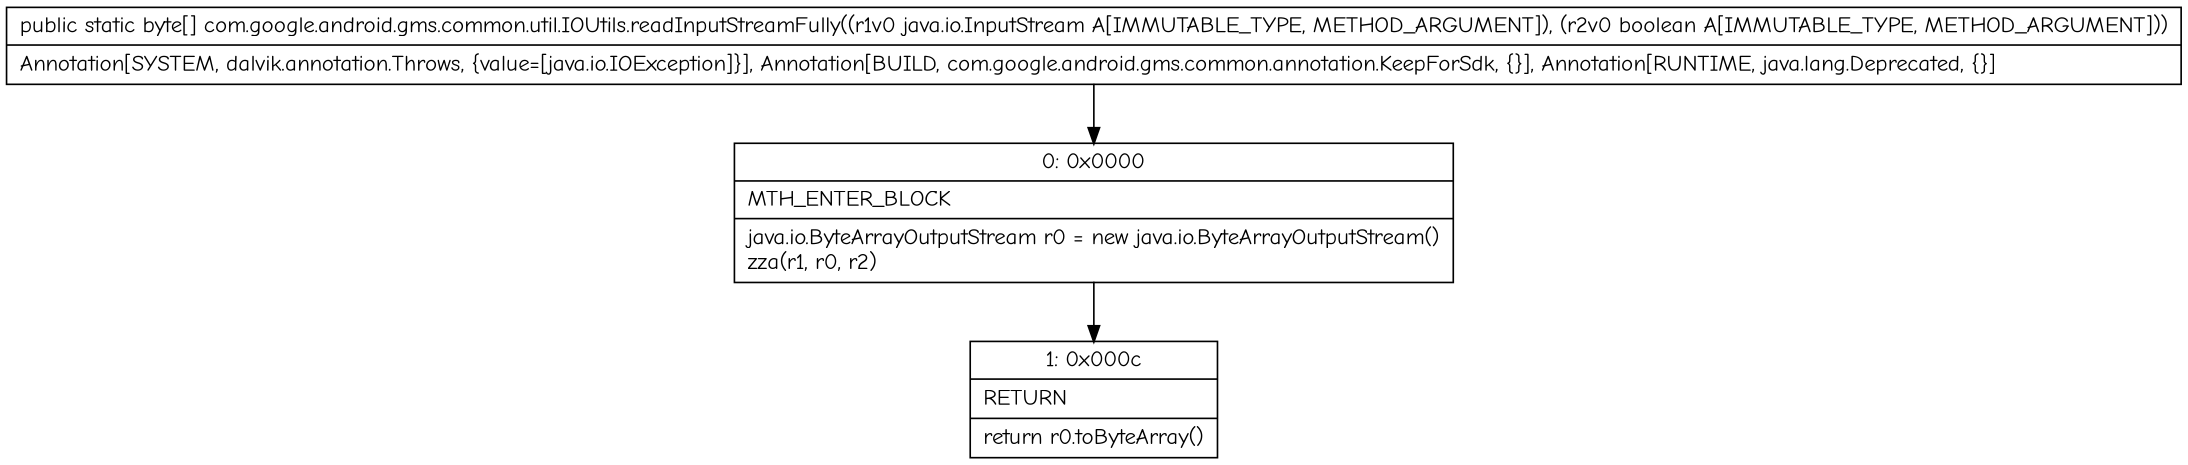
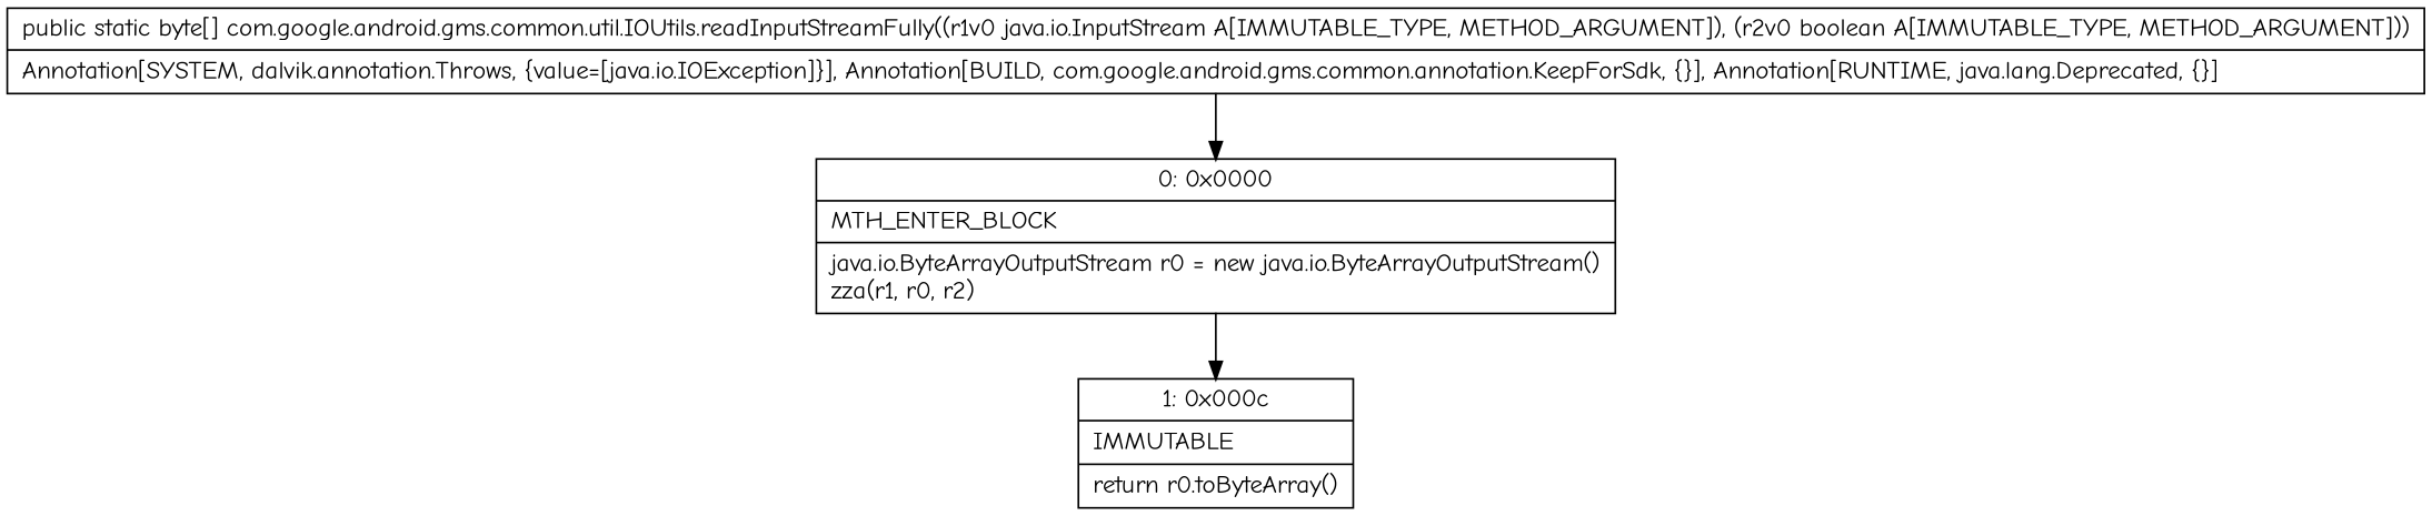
  digraph {
    fontname="Comic Neue"
    node [shape=record fontname="Comic Neue"]
    edge [fontname="Comic Neue"]
    n1 [label="{0\:\ 0x0000|MTH_ENTER_BLOCK\l|java.io.ByteArrayOutputStream r0 = new java.io.ByteArrayOutputStream()\lzza(r1, r0, r2)\l}"]
-   n2 [label="{1\:\ 0x000c|RETURN\l|return r0.toByteArray()\l}"]
+   n2 [label="{1\:\ 0x000c|IMMUTABLE\l|return r0.toByteArray()\l}"]
    n3 [label="{public static byte[] com.google.android.gms.common.util.IOUtils.readInputStreamFully((r1v0 java.io.InputStream A[IMMUTABLE_TYPE, METHOD_ARGUMENT]), (r2v0 boolean A[IMMUTABLE_TYPE, METHOD_ARGUMENT]))  | Annotation[SYSTEM, dalvik.annotation.Throws, \{value=[java.io.IOException]\}], Annotation[BUILD, com.google.android.gms.common.annotation.KeepForSdk, \{\}], Annotation[RUNTIME, java.lang.Deprecated, \{\}]\l}"]
    n1 -> n2
    n3 -> n1
  }
